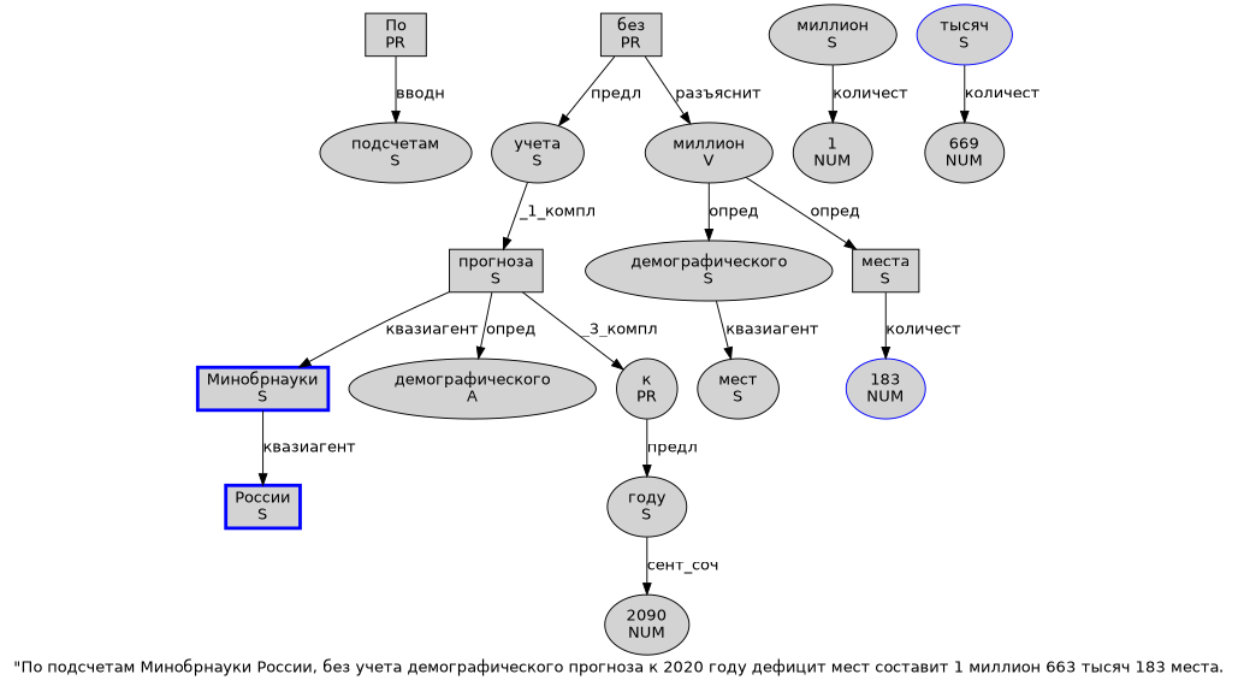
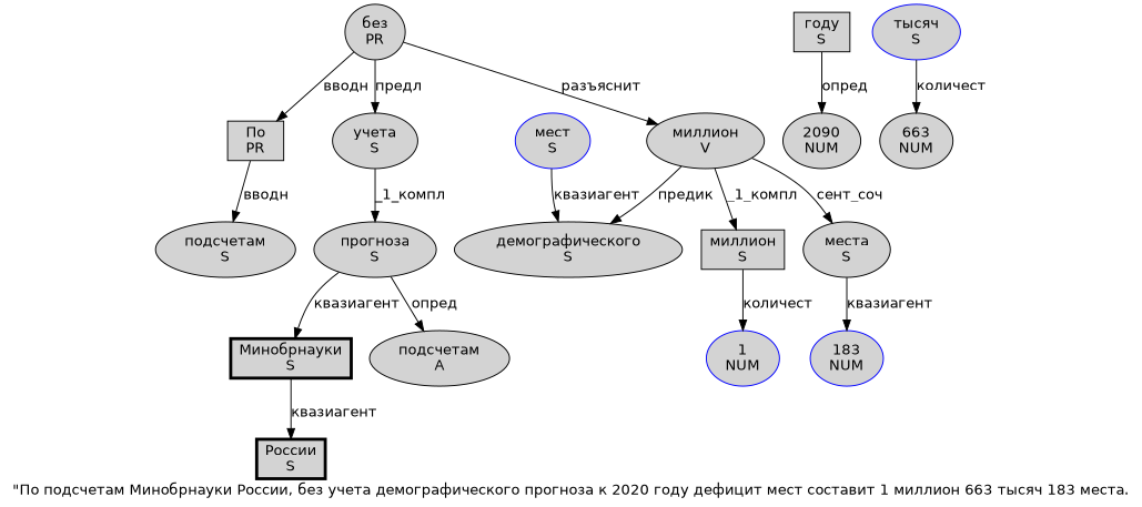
  digraph {
    fontname="DejaVu Sans"
    label="\"По подсчетам Минобрнауки России, без учета демографического прогноза к 2020 году дефицит мест составит 1 миллион 663 тысяч 183 места."
    node [fillcolor=lightgray fontname="DejaVu Sans" penwidth=1 shape=ellipse style=filled]
    edge [fontname="DejaVu Sans"]
    n1 [label="По\nPR" shape=box]
    n2 [label="подсчетам\nS"]
-   n3 [color=blue label="Минобрнауки\nS" penwidth=3 shape=box]
-   n4 [color=blue label="России\nS" penwidth=3 shape=box]
-   n5 [label="без\nPR" shape=box]
+   n3 [color=black label="Минобрнауки\nS" penwidth=3 shape=box]
+   n4 [color=black label="России\nS" penwidth=3 shape=box]
+   n5 [label="без\nPR"]
    n6 [label="учета\nS"]
    n7 [label="миллион\nV"]
-   n8 [label="прогноза\nS" shape=box]
+   n8 [label="прогноза\nS"]
    n9 [label="демографического\nS"]
-   n10 [label="миллион\nS"]
-   n11 [label="места\nS" shape=box]
-   n12 [label="демографического\nA"]
-   n13 [label="к\nPR"]
-   n14 [label="году\nS"]
+   n10 [label="миллион\nS" shape=box]
+   n11 [label="места\nS"]
+   n12 [label="подсчетам\nA"]
+   n14 [label="году\nS" shape=box]
    n15 [label="2090\nNUM"]
-   n16 [label="мест\nS"]
-   n17 [label="1\nNUM"]
+   n16 [label="мест\nS" color=blue]
+   n17 [label="1\nNUM" color=blue]
    n18 [color=blue label="183\nNUM"]
    n19 [color=blue label="тысяч\nS"]
-   n20 [label="669\nNUM"]
+   n20 [label="663\nNUM"]
    n1 -> n2 [label="вводн"]
    n3 -> n4 [label="квазиагент"]
+   n5 -> n1 [label="вводн"]
    n5 -> n6 [label="предл"]
    n5 -> n7 [label="разъяснит"]
    n6 -> n8 [label="_1_компл"]
-   n7 -> n9 [label="опред"]
-   n7 -> n11 [label="опред"]
+   n7 -> n9 [label="предик"]
+   n7 -> n10 [label="_1_компл"]
+   n7 -> n11 [label="сент_соч"]
    n8 -> n3 [label="квазиагент"]
    n8 -> n12 [label="опред"]
-   n8 -> n13 [label="_3_компл"]
-   n9 -> n16 [label="квазиагент"]
+   n16 -> n9 [label="квазиагент"]
    n10 -> n17 [label="количест"]
-   n11 -> n18 [label="количест"]
-   n13 -> n14 [label="предл"]
-   n14 -> n15 [label="сент_соч"]
+   n11 -> n18 [label="квазиагент"]
+   n14 -> n15 [label="опред"]
    n19 -> n20 [label="количест"]
  }
